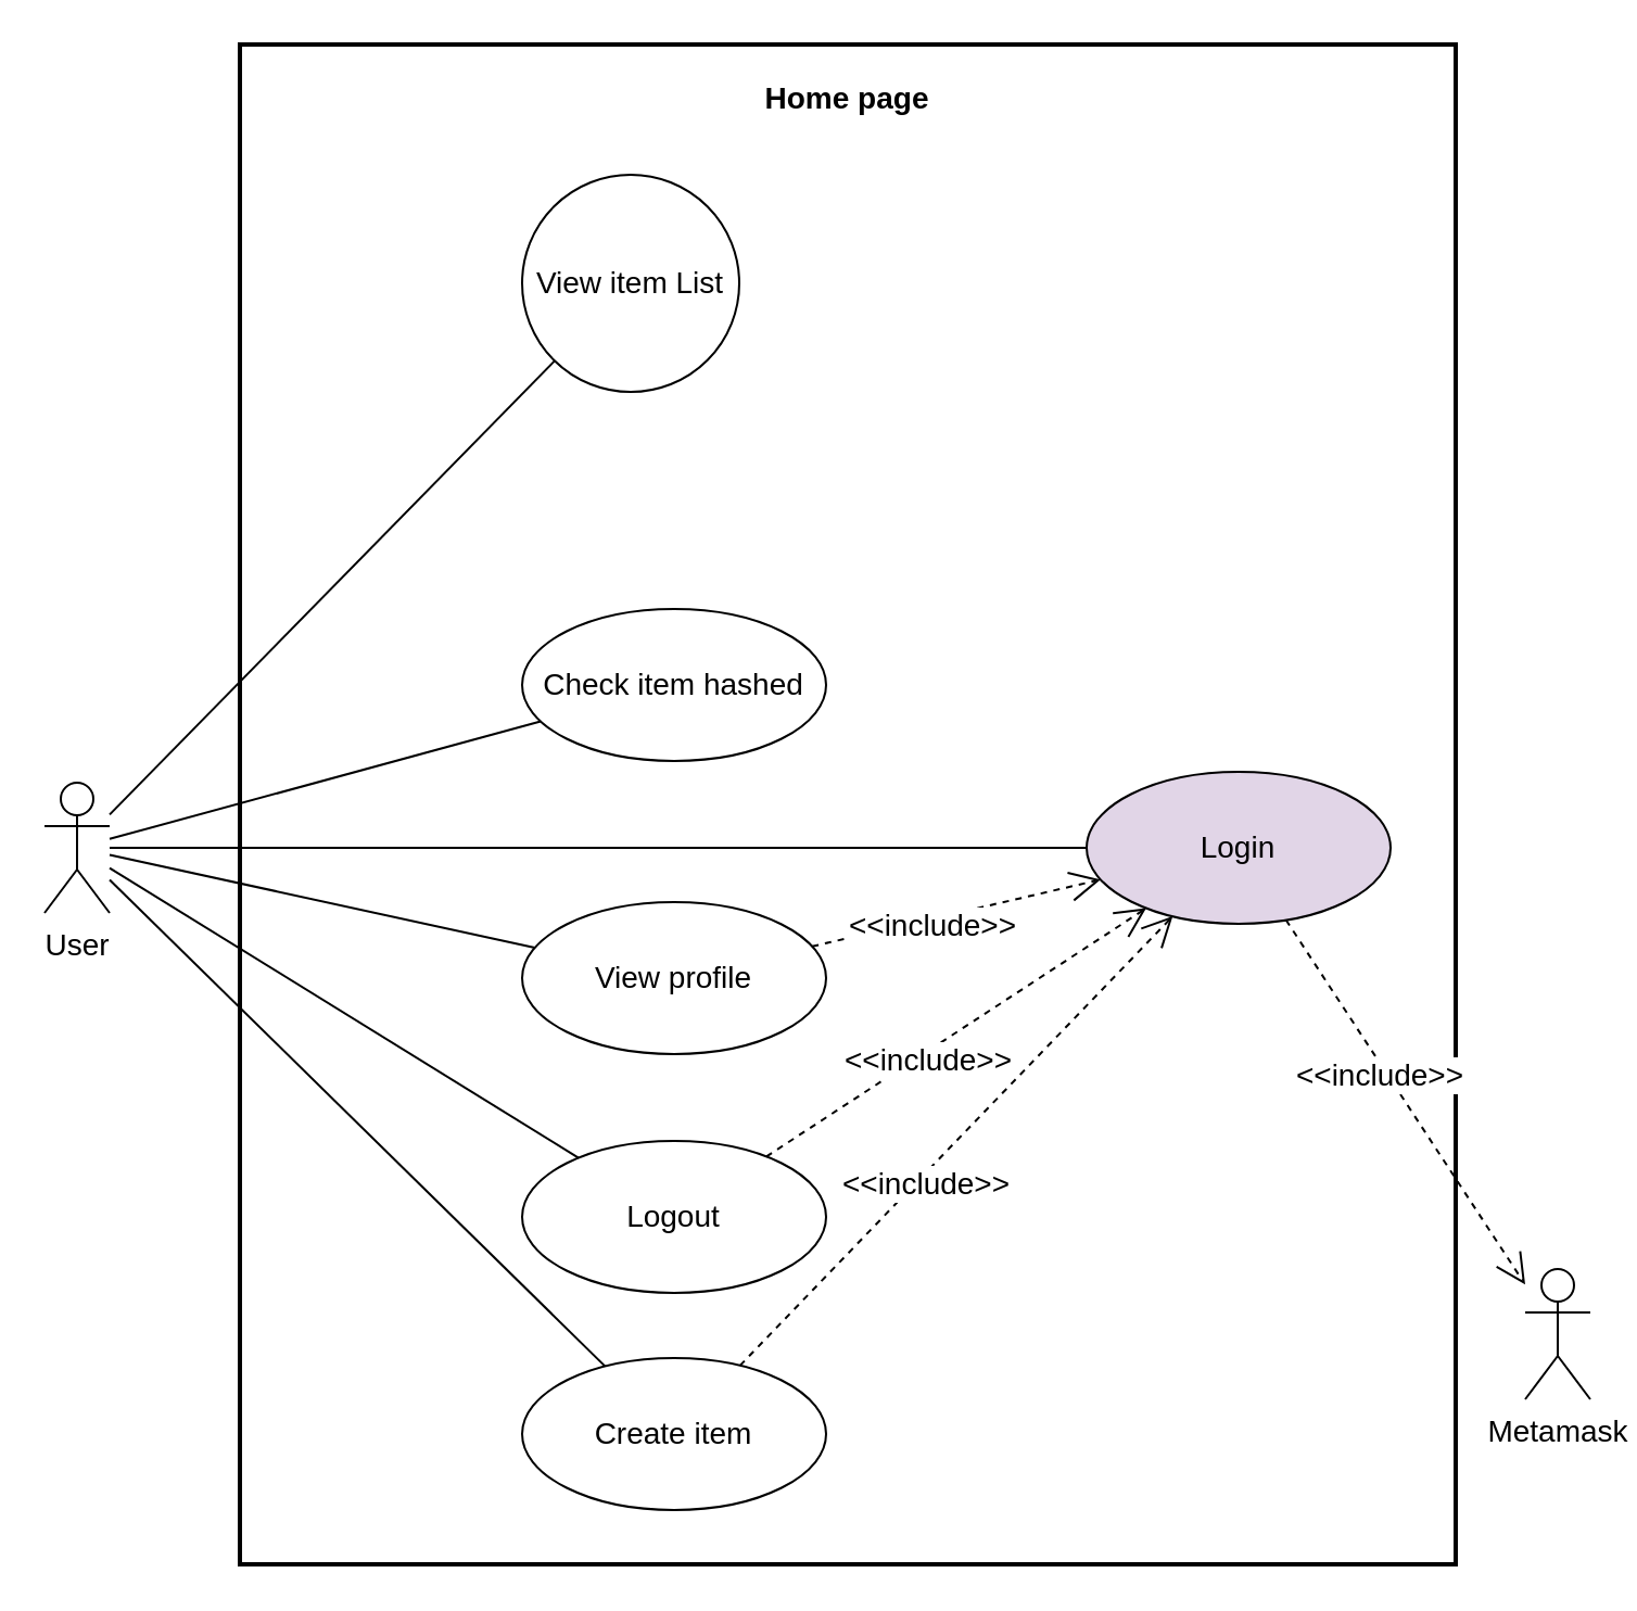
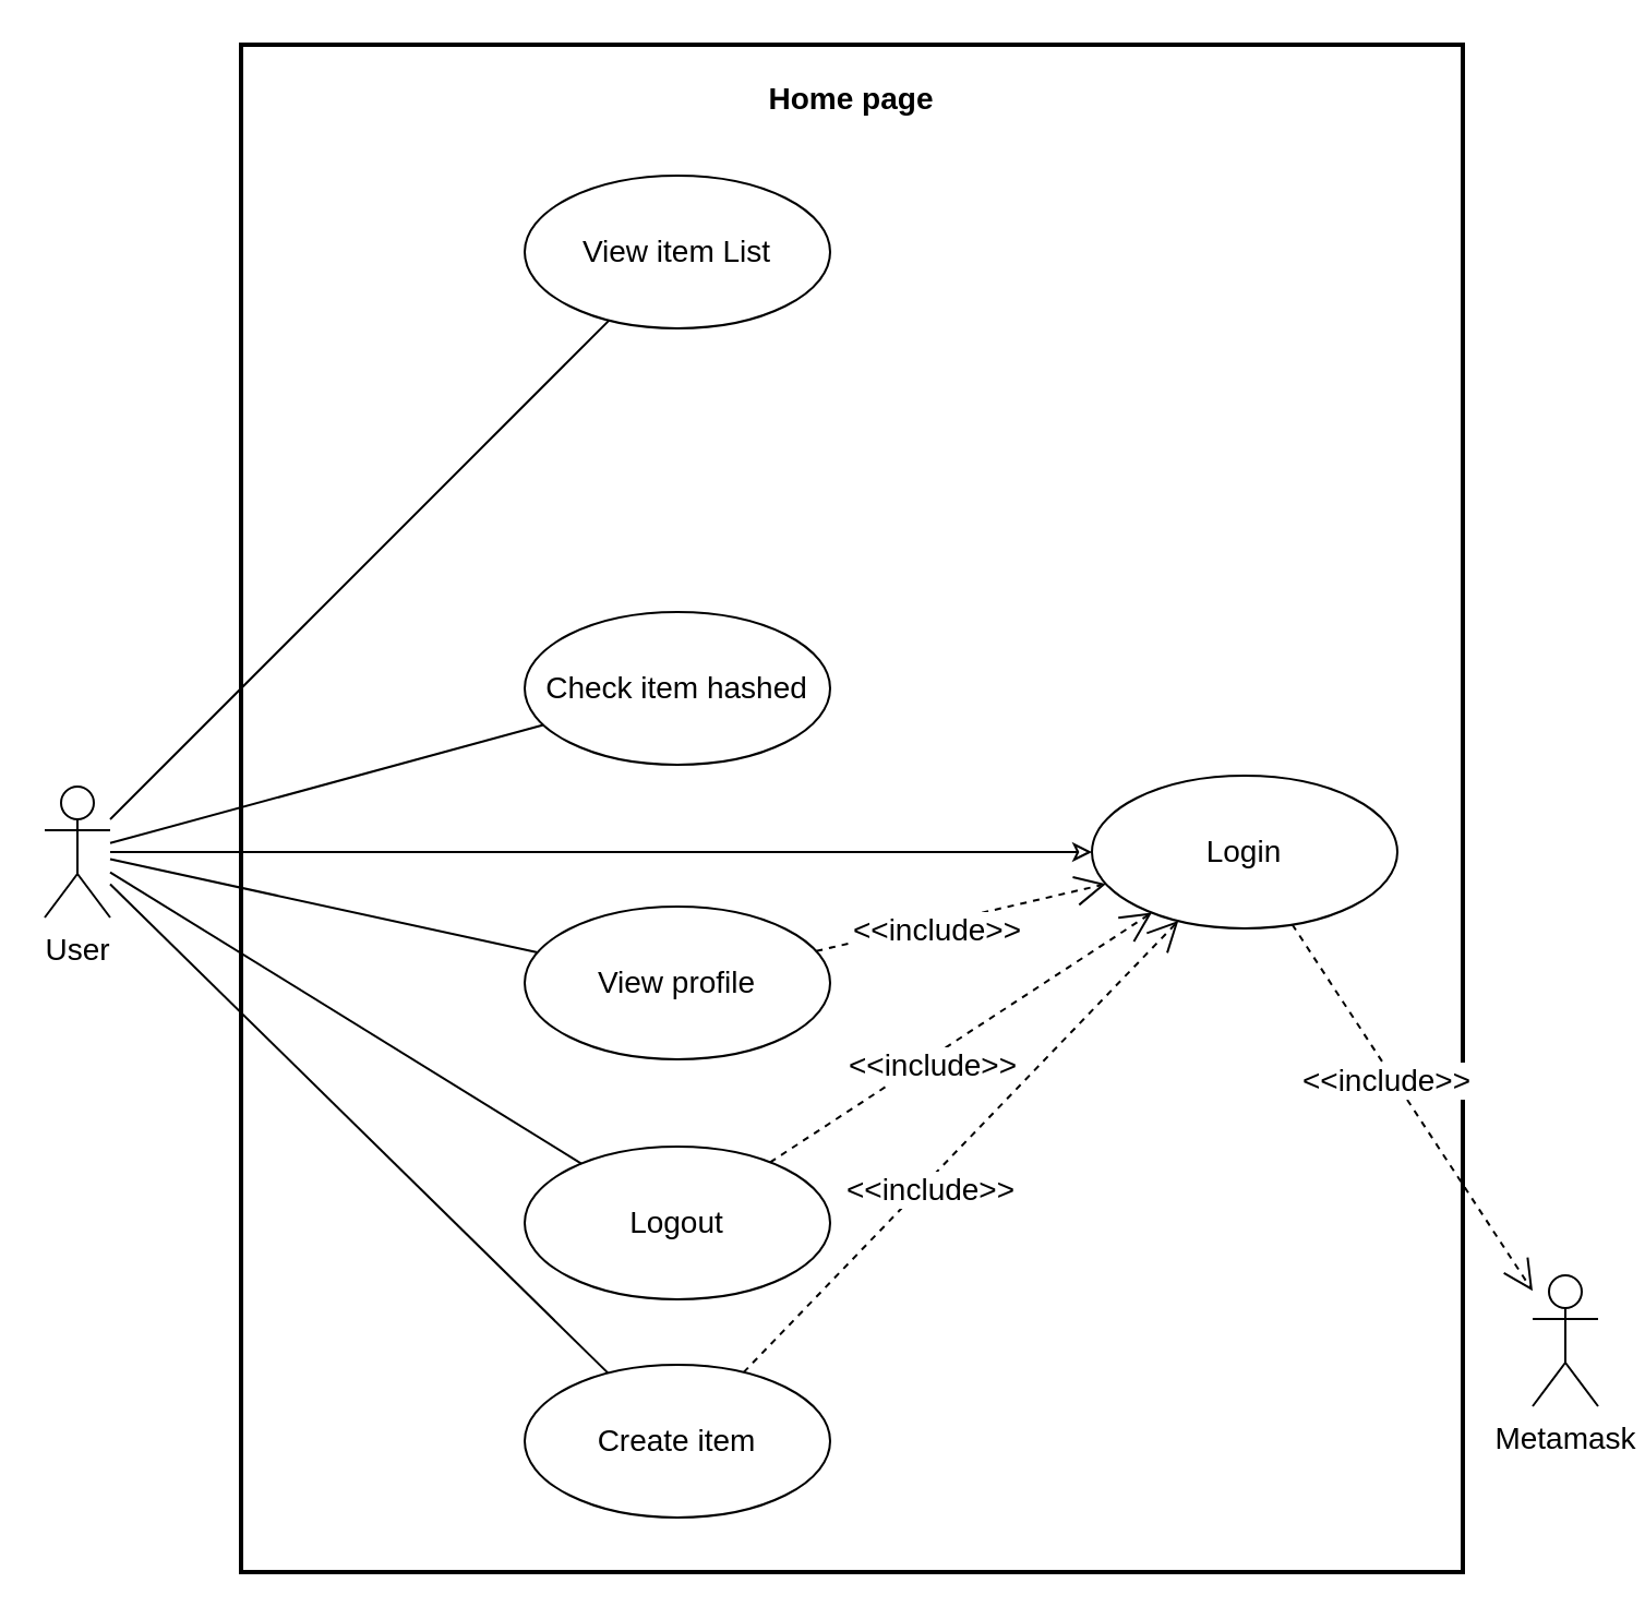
  <mxCell id="0" />
  <mxCell id="1" parent="0" />
  <mxCell id="2" value="" style="verticalLabelPosition=bottom;verticalAlign=top;html=1;shape=mxgraph.basic.rect;fillColor2=none;strokeWidth=2;size=20;indent=5;fillColor=none;fontSize=14;" vertex="1" parent="1"><mxGeometry x="110" y="20" width="560" height="700" as="geometry" /></mxCell>
  <mxCell id="3" value="&lt;font style=&quot;font-size: 14px;&quot;&gt;Home page&lt;/font&gt;" style="text;html=1;strokeColor=none;fillColor=none;align=center;verticalAlign=middle;whiteSpace=wrap;rounded=0;fontSize=14;fontStyle=1" vertex="1" parent="1"><mxGeometry x="342" y="30" width="96" height="30" as="geometry" /></mxCell>
- <mxCell id="4" value="View item List" style="ellipse;whiteSpace=wrap;html=1;fontSize=14;" vertex="1" parent="1"><mxGeometry x="240" y="80" width="100" height="100" as="geometry" /></mxCell>
+ <mxCell id="4" value="View item List" style="ellipse;whiteSpace=wrap;html=1;fontSize=14;" vertex="1" parent="1"><mxGeometry x="240" y="80" width="140" height="70" as="geometry" /></mxCell>
  <mxCell id="5" value="Check item hashed" style="ellipse;whiteSpace=wrap;html=1;fontSize=14;" vertex="1" parent="1"><mxGeometry x="240" y="280" width="140" height="70" as="geometry" /></mxCell>
  <mxCell id="6" style="edgeStyle=none;rounded=0;orthogonalLoop=1;jettySize=auto;html=1;endArrow=open;endFill=0;dashed=1;endSize=12;fontSize=14;" edge="1" parent="1" source="8" target="10"><mxGeometry relative="1" as="geometry" /></mxCell>
  <mxCell id="7" value="&amp;lt;&amp;lt;include&amp;gt;&amp;gt;" style="edgeLabel;html=1;align=center;verticalAlign=middle;resizable=0;points=[];fontSize=14;" vertex="1" connectable="0" parent="6"><mxGeometry x="-0.173" y="-3" relative="1" as="geometry"><mxPoint as="offset" /></mxGeometry></mxCell>
  <mxCell id="8" value="View profile" style="ellipse;whiteSpace=wrap;html=1;fontSize=14;" vertex="1" parent="1"><mxGeometry x="240" y="415" width="140" height="70" as="geometry" /></mxCell>
  <mxCell id="9" value="Logout" style="ellipse;whiteSpace=wrap;html=1;fontSize=14;" vertex="1" parent="1"><mxGeometry x="240" y="525" width="140" height="70" as="geometry" /></mxCell>
- <mxCell id="10" value="Login" style="ellipse;whiteSpace=wrap;html=1;fontSize=14;fillColor=#e1d5e7;" vertex="1" parent="1"><mxGeometry x="500" y="355" width="140" height="70" as="geometry" /></mxCell>
+ <mxCell id="10" value="Login" style="ellipse;whiteSpace=wrap;html=1;fontSize=14;" vertex="1" parent="1"><mxGeometry x="500" y="355" width="140" height="70" as="geometry" /></mxCell>
  <mxCell id="11" style="rounded=0;orthogonalLoop=1;jettySize=auto;html=1;endArrow=none;endFill=0;fontSize=14;" edge="1" parent="1" source="12" target="4"><mxGeometry relative="1" as="geometry" /></mxCell>
  <mxCell id="12" value="User" style="shape=umlActor;verticalLabelPosition=bottom;verticalAlign=top;html=1;fontSize=14;" vertex="1" parent="1"><mxGeometry x="20" y="360" width="30" height="60" as="geometry" /></mxCell>
  <mxCell id="13" style="rounded=0;orthogonalLoop=1;jettySize=auto;html=1;endArrow=none;endFill=0;fontSize=14;" edge="1" parent="1" source="12" target="5"><mxGeometry relative="1" as="geometry"><mxPoint x="70" y="258.019" as="sourcePoint" /><mxPoint x="252.321" y="233.939" as="targetPoint" /></mxGeometry></mxCell>
  <mxCell id="14" style="rounded=0;orthogonalLoop=1;jettySize=auto;html=1;endArrow=none;endFill=0;fontSize=14;" edge="1" parent="1" source="12" target="8"><mxGeometry relative="1" as="geometry"><mxPoint x="70" y="263.679" as="sourcePoint" /><mxPoint x="257.155" y="309.585" as="targetPoint" /></mxGeometry></mxCell>
  <mxCell id="15" style="rounded=0;orthogonalLoop=1;jettySize=auto;html=1;endArrow=none;endFill=0;fontSize=14;" edge="1" parent="1" source="12" target="9"><mxGeometry relative="1" as="geometry"><mxPoint x="70" y="269.34" as="sourcePoint" /><mxPoint x="276.171" y="397.71" as="targetPoint" /></mxGeometry></mxCell>
  <mxCell id="16" style="edgeStyle=none;rounded=0;orthogonalLoop=1;jettySize=auto;html=1;endArrow=open;endFill=0;dashed=1;endSize=12;fontSize=14;" edge="1" parent="1" source="9" target="10"><mxGeometry relative="1" as="geometry"><mxPoint x="384.993" y="412.999" as="sourcePoint" /><mxPoint x="505.007" y="437.001" as="targetPoint" /></mxGeometry></mxCell>
  <mxCell id="17" value="&amp;lt;&amp;lt;include&amp;gt;&amp;gt;" style="edgeLabel;html=1;align=center;verticalAlign=middle;resizable=0;points=[];fontSize=14;" vertex="1" connectable="0" parent="16"><mxGeometry x="-0.173" y="-3" relative="1" as="geometry"><mxPoint as="offset" /></mxGeometry></mxCell>
- <mxCell id="18" style="rounded=0;orthogonalLoop=1;jettySize=auto;html=1;endArrow=none;endFill=0;fontSize=14;" edge="1" parent="1" source="12" target="10"><mxGeometry relative="1" as="geometry"><mxPoint x="70" y="263.679" as="sourcePoint" /><mxPoint x="257.155" y="309.585" as="targetPoint" /></mxGeometry></mxCell>
+ <mxCell id="18" style="rounded=0;orthogonalLoop=1;jettySize=auto;html=1;endArrow=classic;endFill=0;fontSize=14;" edge="1" parent="1" source="12" target="10"><mxGeometry relative="1" as="geometry"><mxPoint x="70" y="263.679" as="sourcePoint" /><mxPoint x="257.155" y="309.585" as="targetPoint" /></mxGeometry></mxCell>
  <mxCell id="19" value="Create item" style="ellipse;whiteSpace=wrap;html=1;fontSize=14;" vertex="1" parent="1"><mxGeometry x="240" y="625" width="140" height="70" as="geometry" /></mxCell>
  <mxCell id="20" style="edgeStyle=none;rounded=0;orthogonalLoop=1;jettySize=auto;html=1;endArrow=open;endFill=0;dashed=1;endSize=12;fontSize=14;" edge="1" parent="1" source="19" target="10"><mxGeometry relative="1" as="geometry"><mxPoint x="383.275" y="555.032" as="sourcePoint" /><mxPoint x="506.893" y="525.146" as="targetPoint" /></mxGeometry></mxCell>
  <mxCell id="21" value="&amp;lt;&amp;lt;include&amp;gt;&amp;gt;" style="edgeLabel;html=1;align=center;verticalAlign=middle;resizable=0;points=[];fontSize=14;" vertex="1" connectable="0" parent="20"><mxGeometry x="-0.173" y="-3" relative="1" as="geometry"><mxPoint as="offset" /></mxGeometry></mxCell>
  <mxCell id="22" style="rounded=0;orthogonalLoop=1;jettySize=auto;html=1;endArrow=none;endFill=0;fontSize=14;" edge="1" parent="1" source="12" target="19"><mxGeometry relative="1" as="geometry"><mxPoint x="70" y="278.962" as="sourcePoint" /><mxPoint x="294.254" y="562.453" as="targetPoint" /></mxGeometry></mxCell>
  <mxCell id="23" value="Metamask" style="shape=umlActor;verticalLabelPosition=bottom;verticalAlign=top;html=1;fontSize=14;" vertex="1" parent="1"><mxGeometry x="702" y="584" width="30" height="60" as="geometry" /></mxCell>
  <mxCell id="24" style="edgeStyle=none;rounded=0;orthogonalLoop=1;jettySize=auto;html=1;endArrow=open;endFill=0;dashed=1;endSize=12;fontSize=14;" edge="1" parent="1" source="10" target="23"><mxGeometry relative="1" as="geometry"><mxPoint x="350.347" y="638.46" as="sourcePoint" /><mxPoint x="549.633" y="431.535" as="targetPoint" /></mxGeometry></mxCell>
  <mxCell id="25" value="&amp;lt;&amp;lt;include&amp;gt;&amp;gt;" style="edgeLabel;html=1;align=center;verticalAlign=middle;resizable=0;points=[];fontSize=14;" vertex="1" connectable="0" parent="24"><mxGeometry x="-0.173" y="-3" relative="1" as="geometry"><mxPoint as="offset" /></mxGeometry></mxCell>
